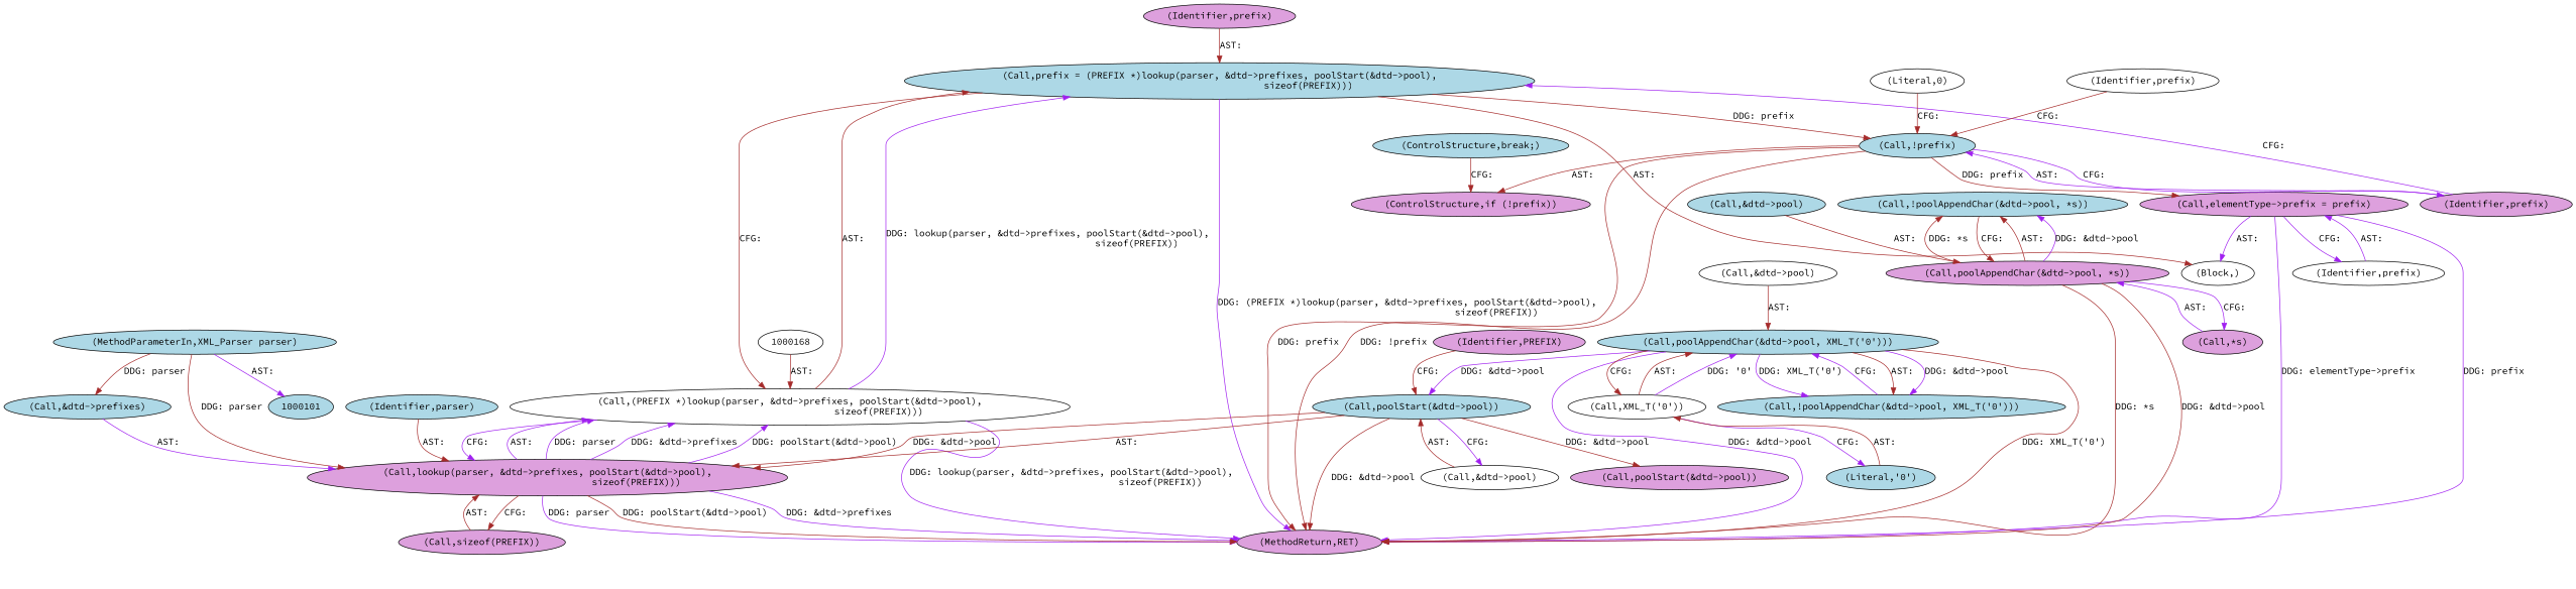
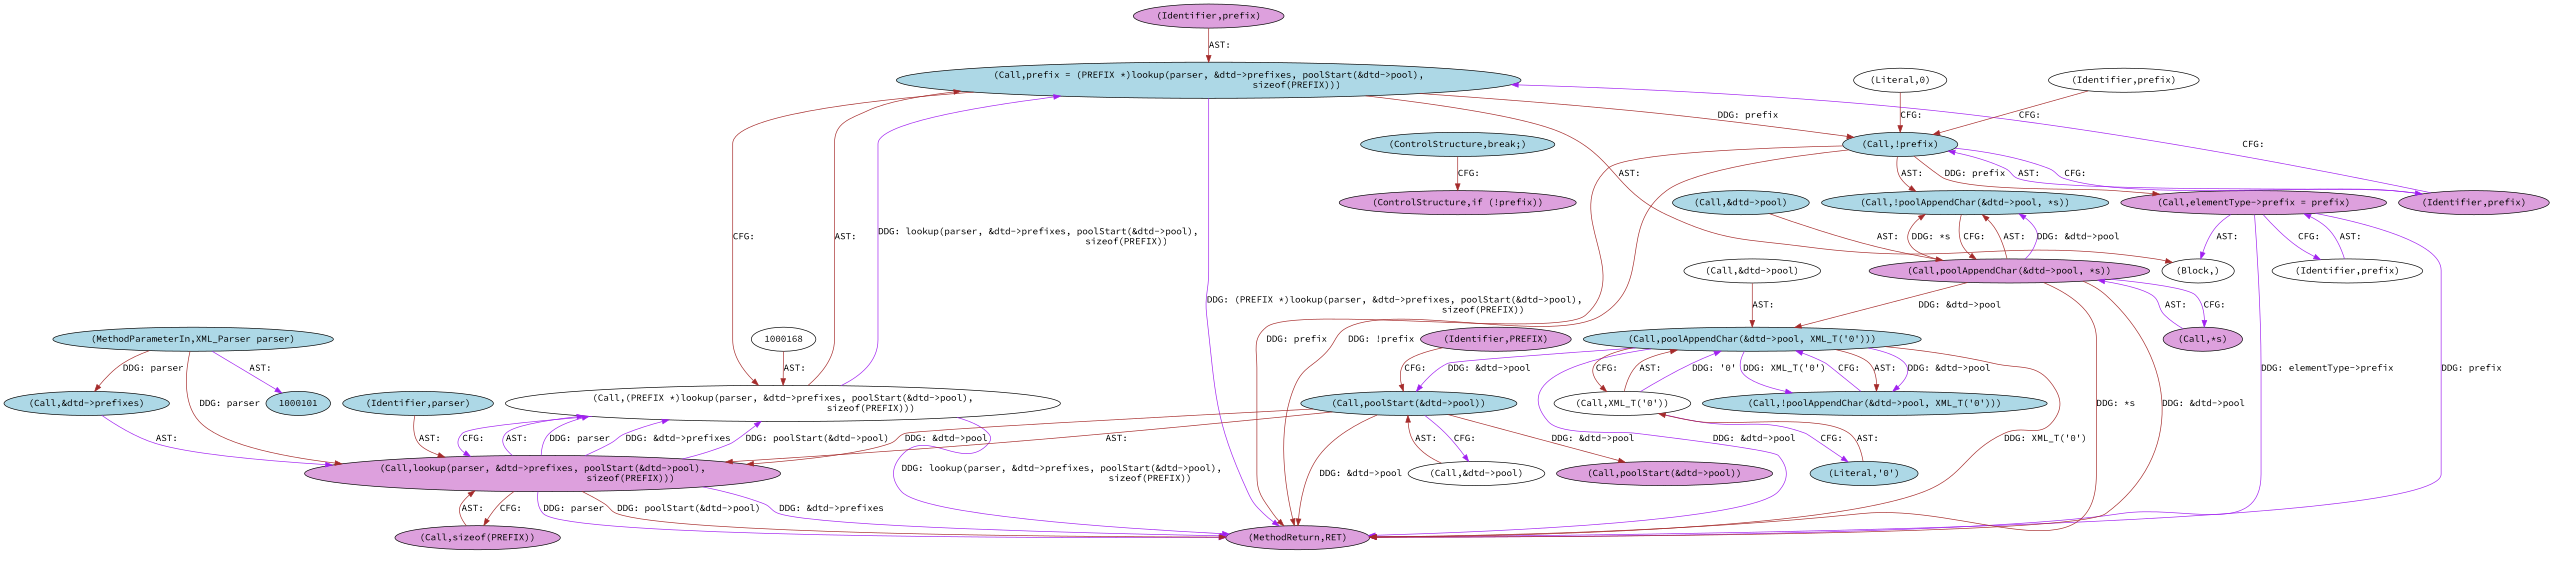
  digraph {
    fontname="Source Code Pro"
    node [fillcolor=lightblue fontname="Source Code Pro" style=filled]
    edge [color=brown fontname="Source Code Pro"]
    n1 [label="(Call,prefix = (PREFIX *)lookup(parser, &dtd->prefixes, poolStart(&dtd->pool),\n                                sizeof(PREFIX)))"]
    n2 [fillcolor=white label="(Call,(PREFIX *)lookup(parser, &dtd->prefixes, poolStart(&dtd->pool),\n                                sizeof(PREFIX)))"]
    n3 [label="(Call,!prefix)"]
    n4 [fillcolor=white label="(Block,)"]
    n5 [fillcolor=plum label="(MethodReturn,RET)"]
    n6 [fillcolor=plum label="(Call,lookup(parser, &dtd->prefixes, poolStart(&dtd->pool),\n                                sizeof(PREFIX)))"]
    n7 [fillcolor=plum label="(Call,elementType->prefix = prefix)"]
    n8 [fillcolor=plum label="(ControlStructure,if (!prefix))"]
    n9 [fillcolor=plum label="(Identifier,prefix)"]
    n10 [fillcolor=plum label="(Call,sizeof(PREFIX))"]
    n11 [label="(MethodParameterIn,XML_Parser parser)"]
    1000101
    n13 [label="(Call,&dtd->prefixes)"]
    n14 [label="(Call,poolStart(&dtd->pool))"]
    n15 [fillcolor=white label="(Call,&dtd->pool)"]
    n16 [fillcolor=plum label="(Call,poolStart(&dtd->pool))"]
    n17 [label="(Call,poolAppendChar(&dtd->pool, XML_T('\0')))"]
    n18 [fillcolor=white label="(Call,XML_T('\0'))"]
    n19 [label="(Call,!poolAppendChar(&dtd->pool, XML_T('\0')))"]
    n20 [label="(Literal,'\0')"]
    n21 [fillcolor=plum label="(Call,poolAppendChar(&dtd->pool, *s))"]
    n22 [fillcolor=plum label="(Call,*s)"]
    n23 [label="(Call,!poolAppendChar(&dtd->pool, *s))"]
    n24 [fillcolor=white label="(Identifier,prefix)"]
    n25 [fillcolor=plum label="(Identifier,prefix)"]
    n26 [fillcolor=white label="(Literal,0)"]
    n27 [fillcolor=white label="(Call,&dtd->pool)"]
    n28 [label="(ControlStructure,break;)"]
    n29 [fillcolor=white label="(Identifier,prefix)"]
    n30 [label="(Call,&dtd->pool)"]
    n31 [label="(Identifier,parser)"]
    n32 [fillcolor=plum label="(Identifier,PREFIX)"]
    1000168 [fillcolor=white]
    n1 -> n2 [label="CFG: "]
    n1 -> n3 [label="DDG: prefix"]
    n1 -> n4 [label="AST: "]
    n1 -> n5 [color=purple label="DDG: (PREFIX *)lookup(parser, &dtd->prefixes, poolStart(&dtd->pool),\n                                sizeof(PREFIX))"]
    n2 -> n1 [label="AST: "]
    n2 -> n1 [color=purple label="DDG: lookup(parser, &dtd->prefixes, poolStart(&dtd->pool),\n                                sizeof(PREFIX))"]
    n2 -> n5 [color=purple label="DDG: lookup(parser, &dtd->prefixes, poolStart(&dtd->pool),\n                                sizeof(PREFIX))"]
    n2 -> n6 [color=purple label="CFG: "]
    n3 -> n5 [label="DDG: prefix"]
    n3 -> n5 [label="DDG: !prefix"]
    n3 -> n7 [label="DDG: prefix"]
-   n3 -> n8 [label="AST: "]
+   n3 -> n23 [label="AST: "]
    n3 -> n9 [color=purple label="CFG: "]
    n6 -> n2 [color=purple label="AST: "]
    n6 -> n2 [color=purple label="DDG: parser"]
    n6 -> n2 [color=purple label="DDG: &dtd->prefixes"]
    n6 -> n2 [color=purple label="DDG: poolStart(&dtd->pool)"]
    n6 -> n5 [color=purple label="DDG: &dtd->prefixes"]
    n6 -> n5 [color=purple label="DDG: parser"]
    n6 -> n5 [label="DDG: poolStart(&dtd->pool)"]
    n6 -> n10 [label="CFG: "]
    n7 -> n4 [color=purple label="AST: "]
    n7 -> n5 [color=purple label="DDG: elementType->prefix"]
    n7 -> n5 [color=purple label="DDG: prefix"]
    n7 -> n24 [color=purple label="CFG: "]
    n9 -> n1 [color=purple label="CFG: "]
    n9 -> n3 [color=purple label="AST: "]
    n10 -> n6 [label="AST: "]
    n11 -> n6 [label="DDG: parser"]
    n11 -> 1000101 [color=purple label="AST: "]
    n11 -> n13 [label="DDG: parser"]
    n13 -> n6 [color=purple label="AST: "]
    n14 -> n5 [label="DDG: &dtd->pool"]
    n14 -> n6 [label="AST: "]
    n14 -> n6 [label="DDG: &dtd->pool"]
    n14 -> n15 [color=purple label="CFG: "]
    n14 -> n16 [label="DDG: &dtd->pool"]
    n15 -> n14 [label="AST: "]
    n17 -> n5 [color=purple label="DDG: &dtd->pool"]
    n17 -> n5 [label="DDG: XML_T('\0')"]
    n17 -> n14 [color=purple label="DDG: &dtd->pool"]
    n17 -> n18 [label="CFG: "]
    n17 -> n19 [label="AST: "]
    n17 -> n19 [color=purple label="DDG: &dtd->pool"]
    n17 -> n19 [color=purple label="DDG: XML_T('\0')"]
    n18 -> n17 [label="AST: "]
    n18 -> n17 [color=purple label="DDG: '\0'"]
    n18 -> n20 [color=purple label="CFG: "]
    n19 -> n17 [color=purple label="CFG: "]
    n20 -> n18 [label="AST: "]
    n21 -> n5 [label="DDG: &dtd->pool"]
    n21 -> n5 [label="DDG: *s"]
+   n21 -> n17 [label="DDG: &dtd->pool"]
    n21 -> n22 [color=purple label="CFG: "]
    n21 -> n23 [label="AST: "]
    n21 -> n23 [color=purple label="DDG: &dtd->pool"]
    n21 -> n23 [label="DDG: *s"]
    n22 -> n21 [color=purple label="AST: "]
    n23 -> n21 [label="CFG: "]
    n24 -> n7 [color=purple label="AST: "]
    n25 -> n1 [label="AST: "]
    n26 -> n3 [label="CFG: "]
    n27 -> n17 [label="AST: "]
    n28 -> n8 [label="CFG: "]
    n29 -> n3 [label="CFG: "]
    n30 -> n21 [label="AST: "]
    n31 -> n6 [label="AST: "]
    n32 -> n14 [label="CFG: "]
    1000168 -> n2 [label="AST: "]
  }
